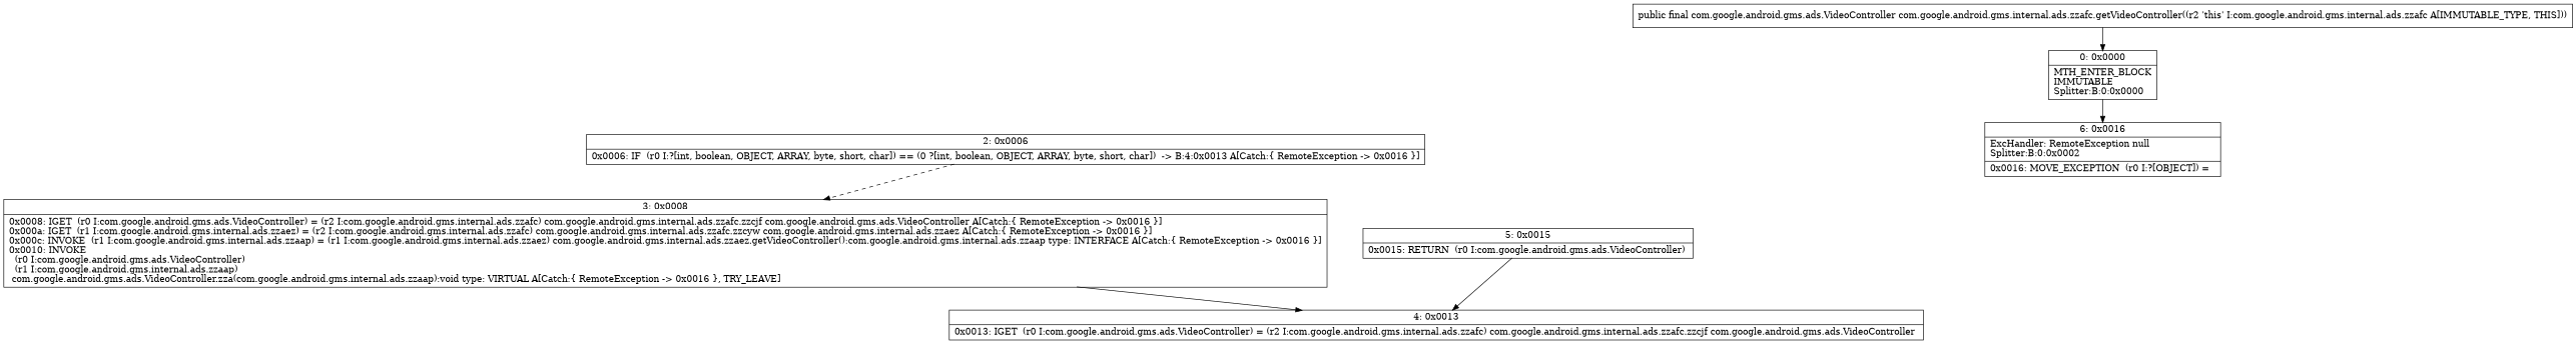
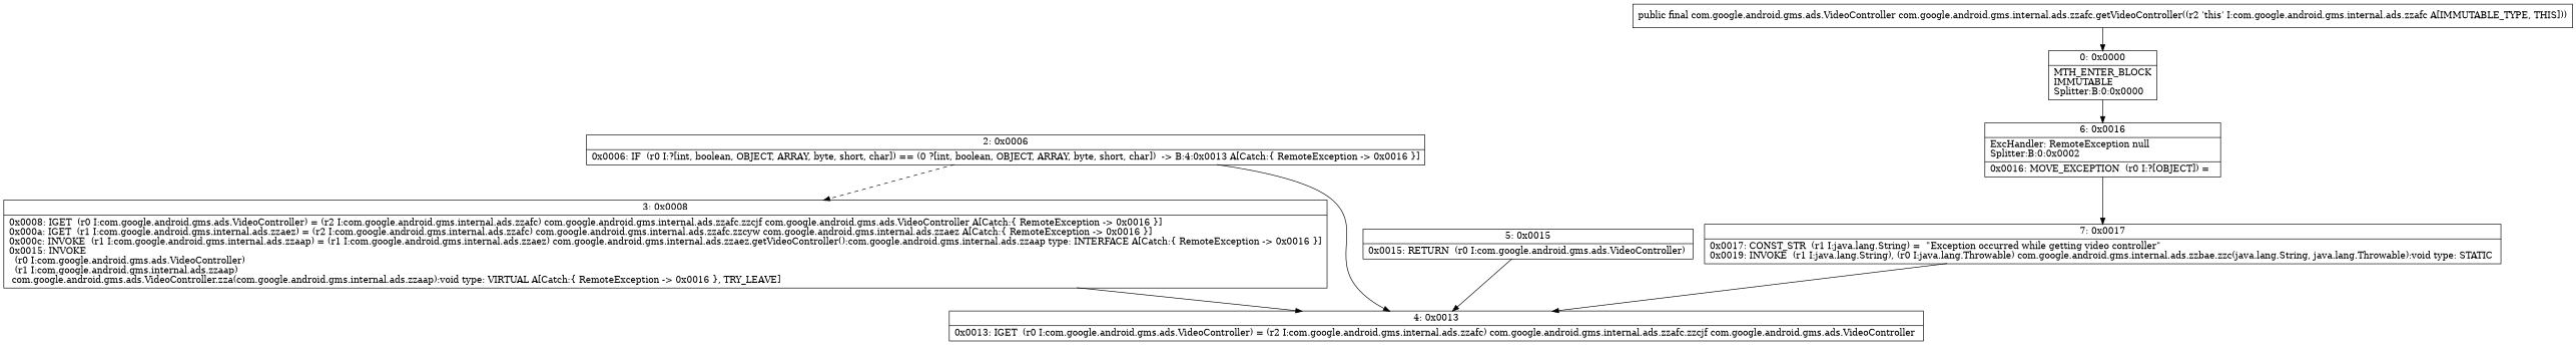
  digraph {
    node [shape=record]
    n1 [label="{0\:\ 0x0000|MTH_ENTER_BLOCK\lIMMUTABLE\lSplitter:B:0:0x0000\l}"]
    n2 [label="{6\:\ 0x0016|ExcHandler: RemoteException null\lSplitter:B:0:0x0002\l|0x0016: MOVE_EXCEPTION  (r0 I:?[OBJECT]) =  \l}"]
+   n3 [label="{7\:\ 0x0017|0x0017: CONST_STR  (r1 I:java.lang.String) =  \"Exception occurred while getting video controller\" \l0x0019: INVOKE  (r1 I:java.lang.String), (r0 I:java.lang.Throwable) com.google.android.gms.internal.ads.zzbae.zzc(java.lang.String, java.lang.Throwable):void type: STATIC \l}"]
    n4 [label="{2\:\ 0x0006|0x0006: IF  (r0 I:?[int, boolean, OBJECT, ARRAY, byte, short, char]) == (0 ?[int, boolean, OBJECT, ARRAY, byte, short, char])  \-\> B:4:0x0013 A[Catch:\{ RemoteException \-\> 0x0016 \}]\l}"]
-   n5 [label="{3\:\ 0x0008|0x0008: IGET  (r0 I:com.google.android.gms.ads.VideoController) = (r2 I:com.google.android.gms.internal.ads.zzafc) com.google.android.gms.internal.ads.zzafc.zzcjf com.google.android.gms.ads.VideoController A[Catch:\{ RemoteException \-\> 0x0016 \}]\l0x000a: IGET  (r1 I:com.google.android.gms.internal.ads.zzaez) = (r2 I:com.google.android.gms.internal.ads.zzafc) com.google.android.gms.internal.ads.zzafc.zzcyw com.google.android.gms.internal.ads.zzaez A[Catch:\{ RemoteException \-\> 0x0016 \}]\l0x000c: INVOKE  (r1 I:com.google.android.gms.internal.ads.zzaap) = (r1 I:com.google.android.gms.internal.ads.zzaez) com.google.android.gms.internal.ads.zzaez.getVideoController():com.google.android.gms.internal.ads.zzaap type: INTERFACE A[Catch:\{ RemoteException \-\> 0x0016 \}]\l0x0010: INVOKE  \l  (r0 I:com.google.android.gms.ads.VideoController)\l  (r1 I:com.google.android.gms.internal.ads.zzaap)\l com.google.android.gms.ads.VideoController.zza(com.google.android.gms.internal.ads.zzaap):void type: VIRTUAL A[Catch:\{ RemoteException \-\> 0x0016 \}, TRY_LEAVE]\l}"]
+   n5 [label="{3\:\ 0x0008|0x0008: IGET  (r0 I:com.google.android.gms.ads.VideoController) = (r2 I:com.google.android.gms.internal.ads.zzafc) com.google.android.gms.internal.ads.zzafc.zzcjf com.google.android.gms.ads.VideoController A[Catch:\{ RemoteException \-\> 0x0016 \}]\l0x000a: IGET  (r1 I:com.google.android.gms.internal.ads.zzaez) = (r2 I:com.google.android.gms.internal.ads.zzafc) com.google.android.gms.internal.ads.zzafc.zzcyw com.google.android.gms.internal.ads.zzaez A[Catch:\{ RemoteException \-\> 0x0016 \}]\l0x000c: INVOKE  (r1 I:com.google.android.gms.internal.ads.zzaap) = (r1 I:com.google.android.gms.internal.ads.zzaez) com.google.android.gms.internal.ads.zzaez.getVideoController():com.google.android.gms.internal.ads.zzaap type: INTERFACE A[Catch:\{ RemoteException \-\> 0x0016 \}]\l0x0015: INVOKE  \l  (r0 I:com.google.android.gms.ads.VideoController)\l  (r1 I:com.google.android.gms.internal.ads.zzaap)\l com.google.android.gms.ads.VideoController.zza(com.google.android.gms.internal.ads.zzaap):void type: VIRTUAL A[Catch:\{ RemoteException \-\> 0x0016 \}, TRY_LEAVE]\l}"]
    n6 [label="{4\:\ 0x0013|0x0013: IGET  (r0 I:com.google.android.gms.ads.VideoController) = (r2 I:com.google.android.gms.internal.ads.zzafc) com.google.android.gms.internal.ads.zzafc.zzcjf com.google.android.gms.ads.VideoController \l}"]
    n7 [label="{5\:\ 0x0015|0x0015: RETURN  (r0 I:com.google.android.gms.ads.VideoController) \l}"]
    n8 [label="{public final com.google.android.gms.ads.VideoController com.google.android.gms.internal.ads.zzafc.getVideoController((r2 'this' I:com.google.android.gms.internal.ads.zzafc A[IMMUTABLE_TYPE, THIS])) }"]
    n1 -> n2
+   n2 -> n3
+   n3 -> n6
    n4 -> n5 [style=dashed]
+   n4 -> n6
    n5 -> n6
    n7 -> n6
    n8 -> n1
  }
